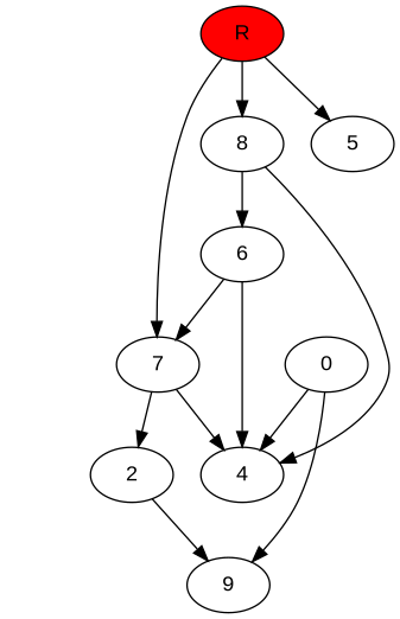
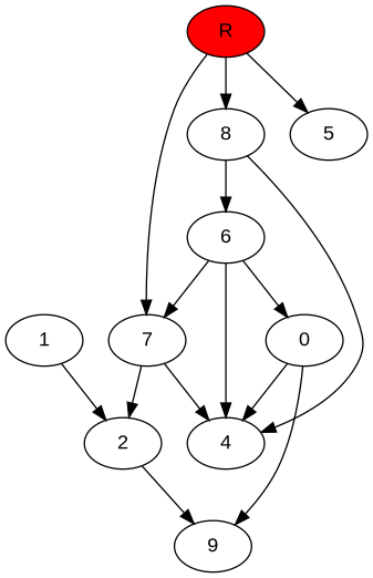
  digraph {
    fontname="Liberation Sans"
    node [fontname="Liberation Sans"]
    edge [fontname="Liberation Sans"]
+   1
    2
    9
    n4 [label=0]
    4
    6
    7
    8
    R [fillcolor="#ff0000" style=filled]
    5
+   1 -> 2
    2 -> 9
    n4 -> 9
    n4 -> 4
+   6 -> n4
    6 -> 4
    6 -> 7
    7 -> 2
    7 -> 4
    8 -> 4
    8 -> 6
    R -> 7
    R -> 8
    R -> 5
  }
